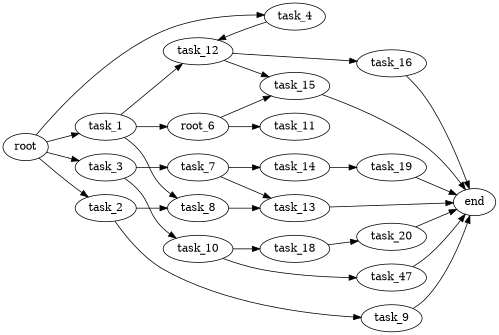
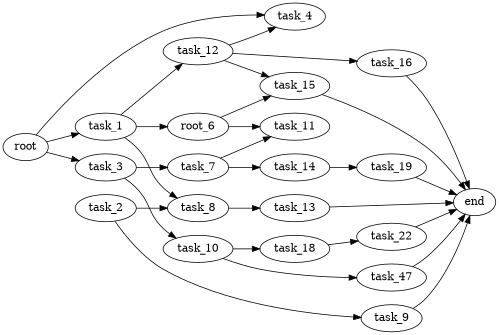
  digraph {
    rankdir=LR
    root
    task_1
    task_2
    task_3
    task_4
    n6 [label=root_6]
    task_8
    task_12
    task_9
    task_7
    task_10
    task_11
    task_15
    task_13
    task_16
    end
    task_14
    n18 [label=task_47]
    task_18
    task_19
-   task_20
+   task_20 [label=task_22]
    root -> task_1
-   root -> task_2
    root -> task_3
    root -> task_4
    task_1 -> n6
    task_1 -> task_8
    task_1 -> task_12
    task_2 -> task_8
    task_2 -> task_9
    task_3 -> task_7
    task_3 -> task_10
-   task_4 -> task_12
+   task_12 -> task_4
    n6 -> task_11
    n6 -> task_15
    task_8 -> task_13
    task_12 -> task_15
    task_12 -> task_16
    task_9 -> end
-   task_7 -> task_13
+   task_7 -> task_11
    task_7 -> task_14
    task_10 -> n18
    task_10 -> task_18
    task_15 -> end
    task_13 -> end
    task_16 -> end
    task_14 -> task_19
    n18 -> end
    task_18 -> task_20
    task_19 -> end
    task_20 -> end
  }
